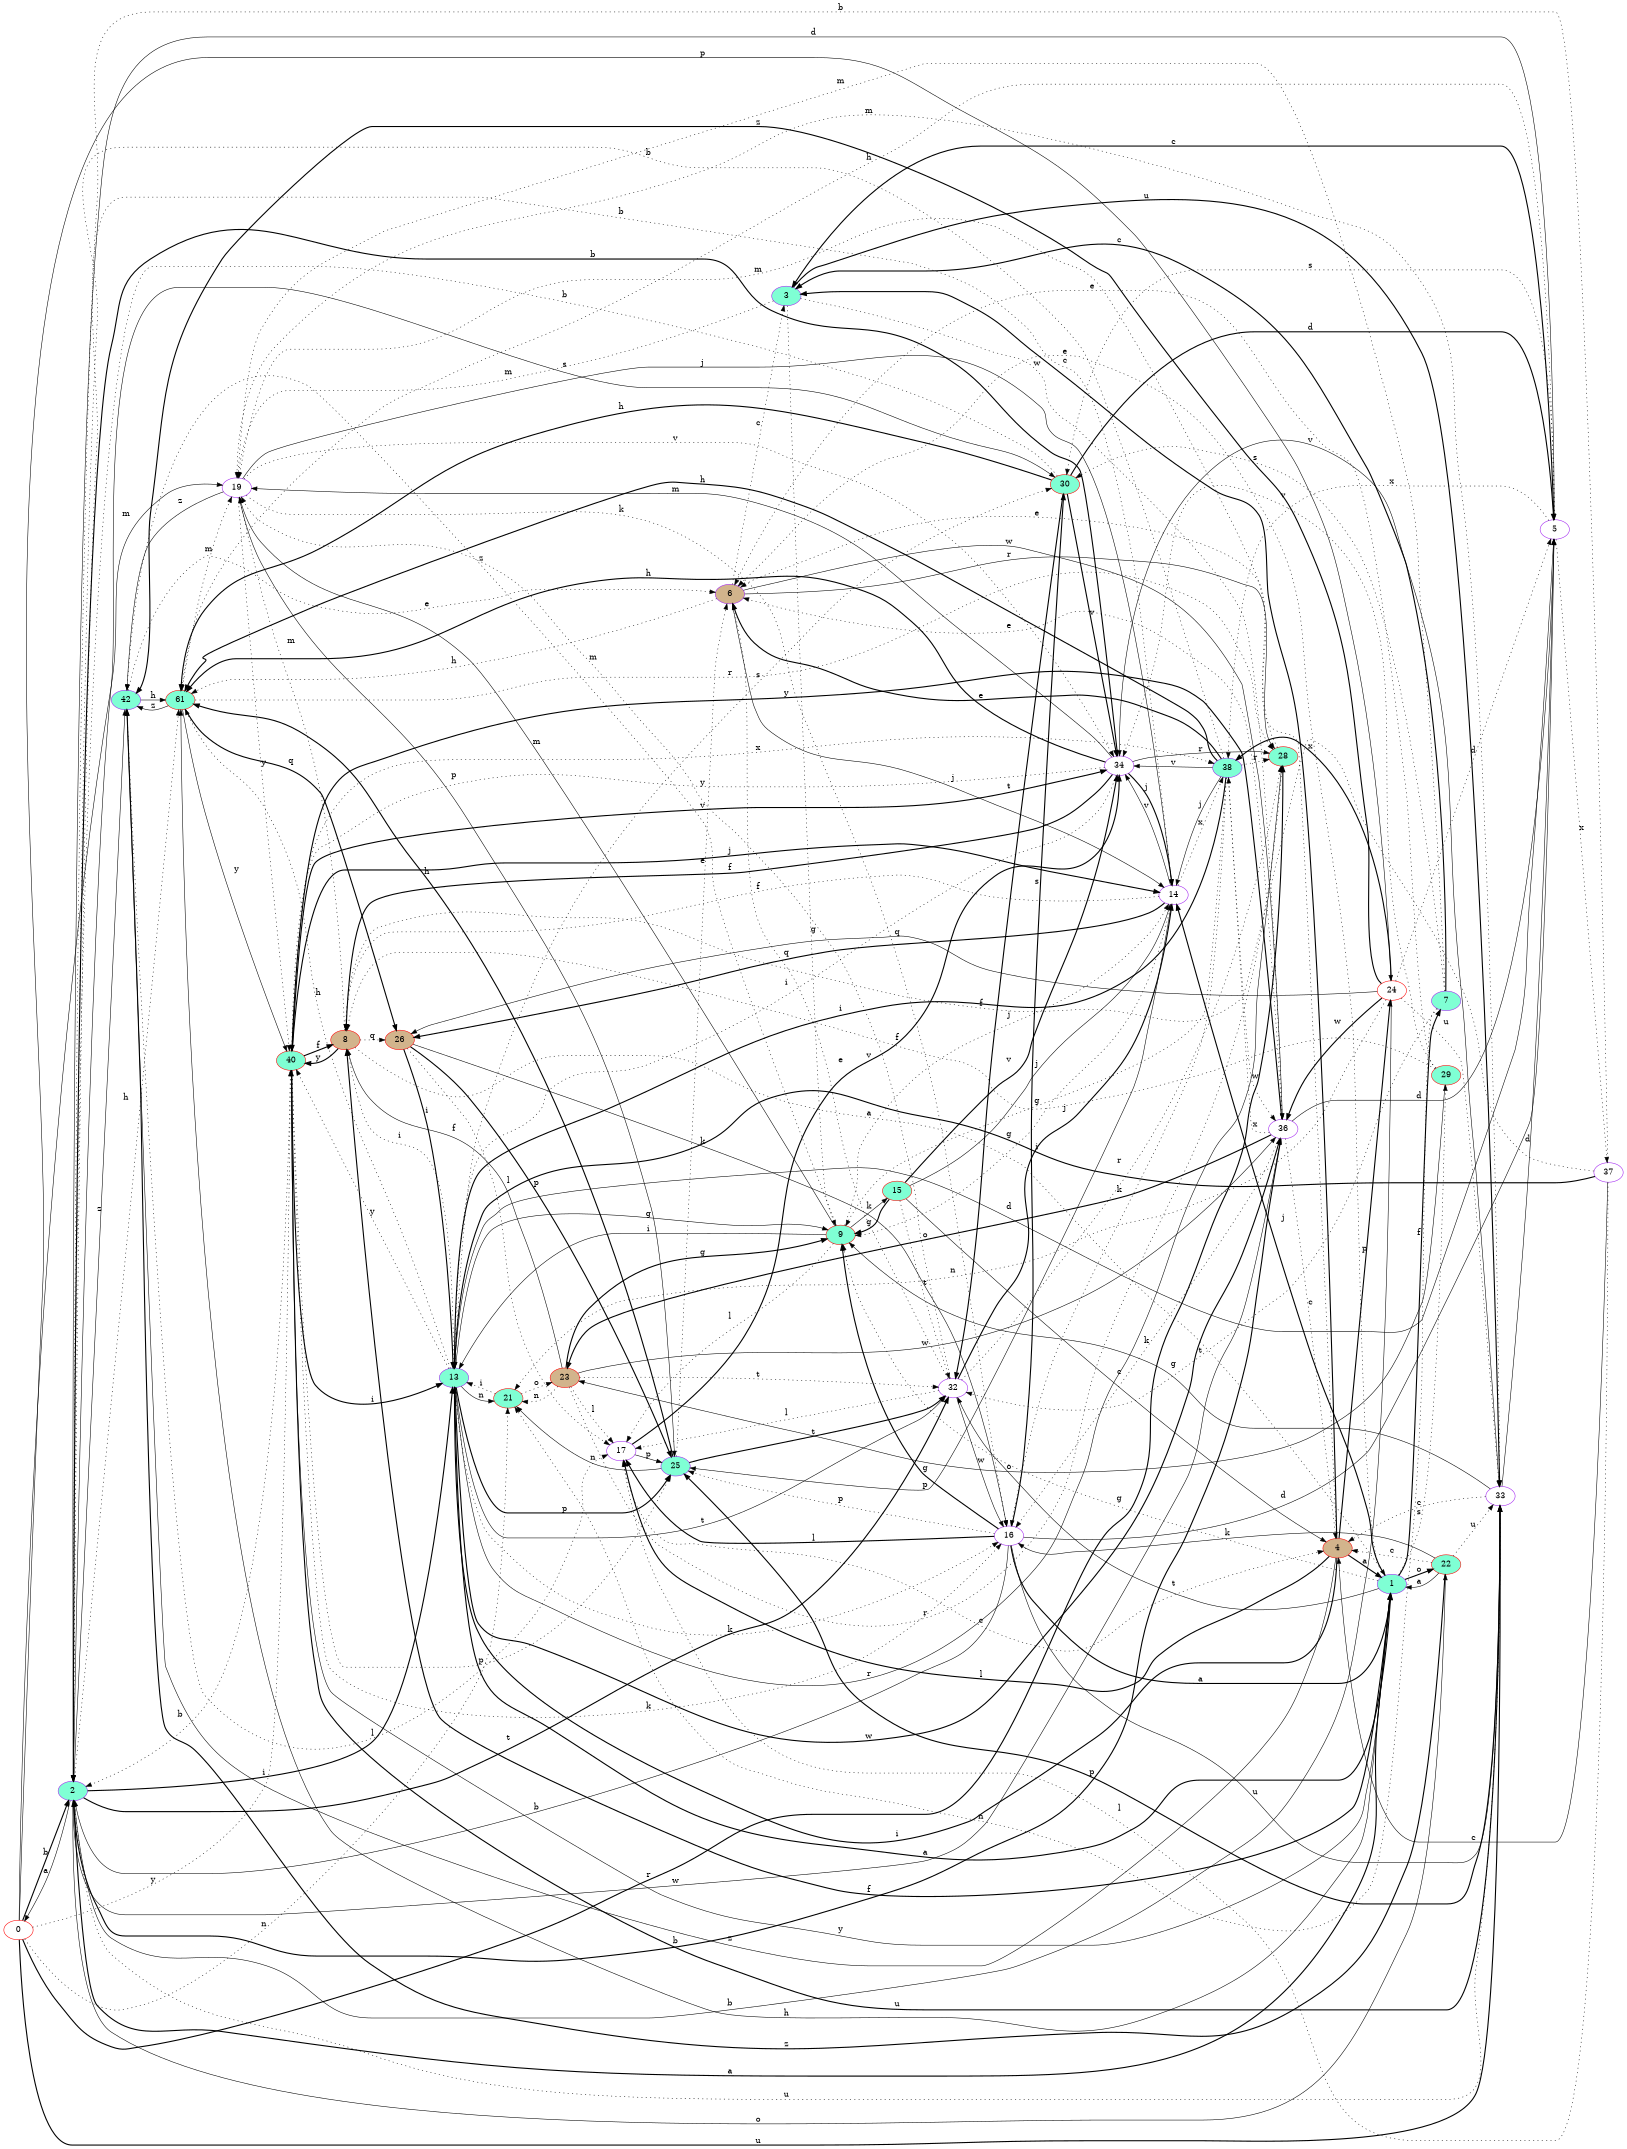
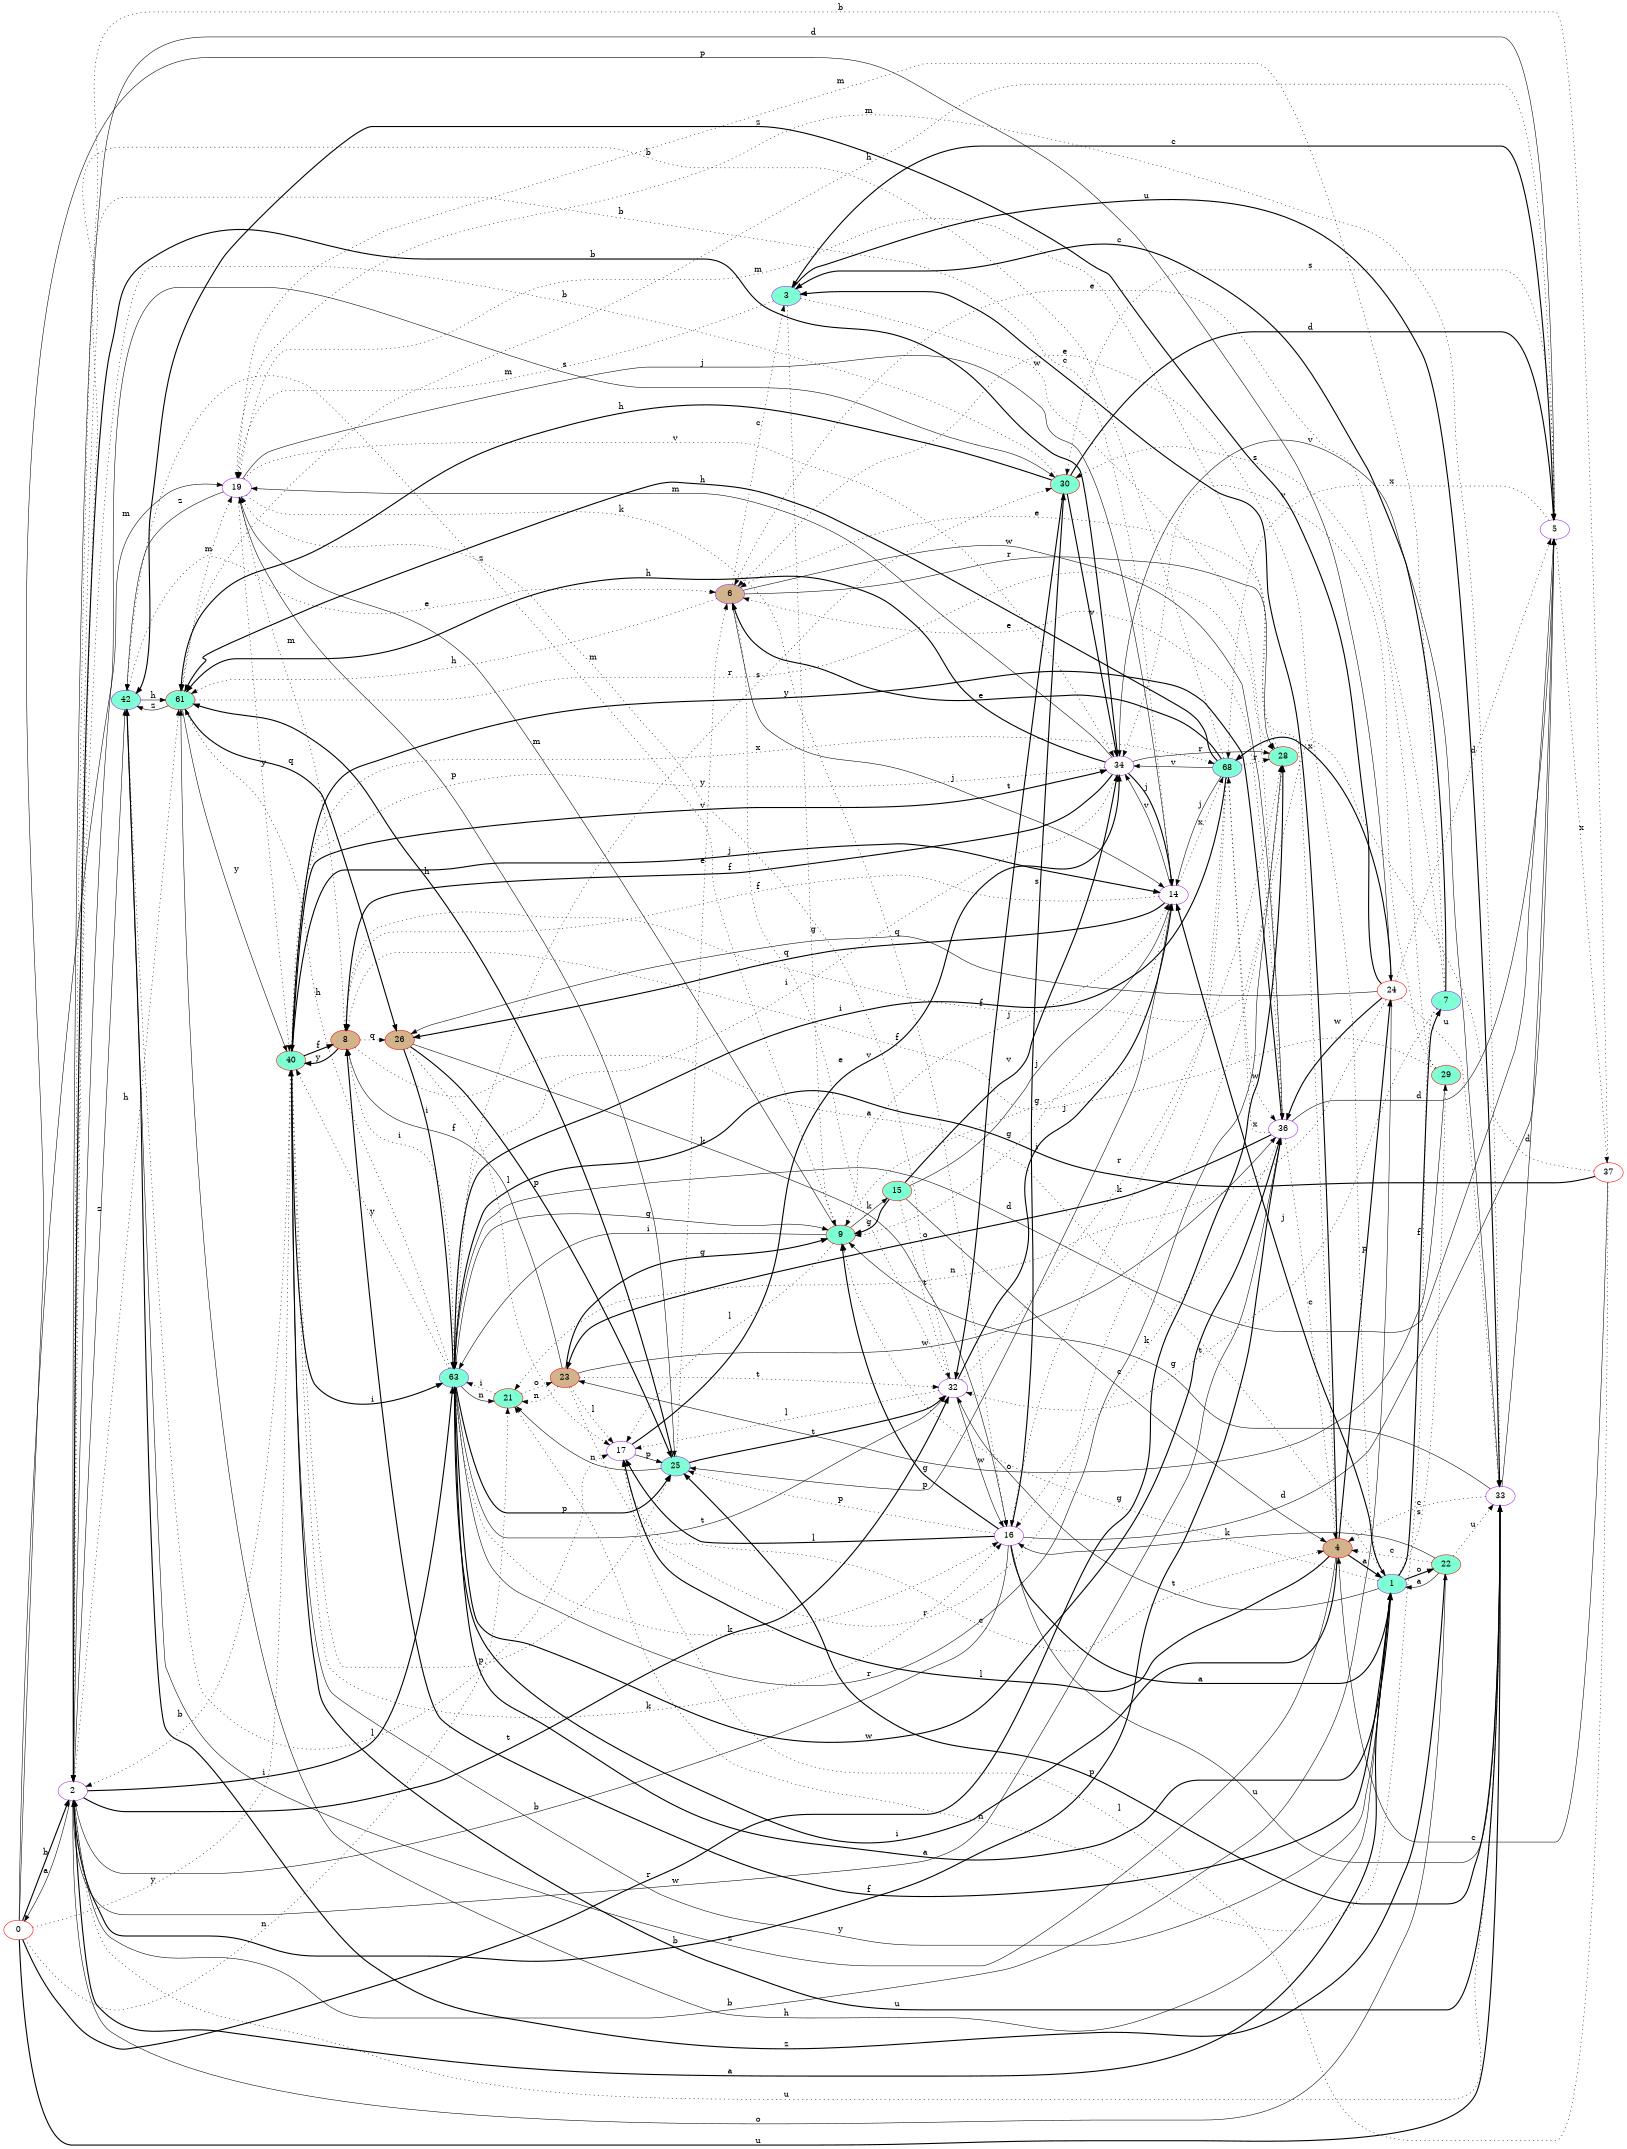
  strict digraph {
    rankdir=LR
    node [color=purple fillcolor=aquamarine style=filled]
    edge [style=dotted]
    0 [color=red fillcolor=white]
-   2
+   2 [fillcolor=white]
    19 [fillcolor=white]
    21 [color=red]
    24 [color=red fillcolor=white]
    28 [color=red]
    33 [fillcolor=white]
    40 [color=red]
    1
    n10 [color=red label=61]
    22 [color=red]
    32 [fillcolor=white]
    5 [fillcolor=white]
-   13
+   13 [label=63]
    30 [color=red]
    36 [fillcolor=white]
    42
    14 [fillcolor=white]
    16 [fillcolor=white]
    25
    34 [fillcolor=white]
    23 [color=red fillcolor=tan]
-   38
+   38 [label=68]
    26 [color=red fillcolor=tan]
    9 [color=red]
    4 [color=red fillcolor=tan]
    8 [color=red fillcolor=tan]
    6 [fillcolor=tan]
    7
    29 [color=red]
    3
    17 [fillcolor=white]
    15 [color=red]
-   37 [fillcolor=white]
+   37 [color=red fillcolor=white]
    0 -> 2 [label=b style=bold]
    0 -> 19 [label=m style=solid]
    0 -> 21 [label=n]
    0 -> 24 [label=p style=solid]
    0 -> 28 [label=r style=bold]
    0 -> 33 [label=u style=bold]
    0 -> 40 [label=y]
    2 -> 0 [label=a style=solid]
    2 -> 33 [label=u]
    2 -> 1 [label=a style=bold]
    2 -> n10 [label=h]
    2 -> 22 [label=o style=solid]
    2 -> 32 [label=t style=bold]
    2 -> 5 [label=d style=solid]
    2 -> 13 [label=i style=bold]
    2 -> 30 [label=s style=solid]
    2 -> 36 [label=w style=solid]
    2 -> 42 [label=z style=solid]
    19 -> 40 [label=y]
    19 -> 42 [label=z style=solid]
    19 -> 14 [label=j style=solid]
    19 -> 16 [label=k]
    19 -> 25 [label=p style=solid]
    19 -> 34 [label=v]
    21 -> 13 [label=i]
    21 -> 23 [label=o]
    24 -> 2 [label=b style=solid]
    24 -> 21 [label=n]
    24 -> 33 [label=u]
    24 -> 5 [label=d]
    24 -> 36 [label=w style=bold]
    24 -> 42 [label=z style=bold]
    24 -> 38 [label=x style=bold]
    24 -> 26 [label=q style=solid]
    28 -> 19 [label=m]
    33 -> 19 [label=m]
    33 -> 5 [label=d style=solid]
    33 -> 25 [label=p style=bold]
    33 -> 34 [label=v style=solid]
    33 -> 9 [label=g style=solid]
    33 -> 4 [label=c]
    40 -> 2 [label=b]
    40 -> 33 [label=u style=bold]
    40 -> 13 [label=i style=bold]
    40 -> 14 [label=j style=bold]
    40 -> 16 [label=k]
    40 -> 25 [label=p]
    40 -> 34 [label=v style=bold]
    40 -> 38 [label=x]
    40 -> 8 [label=f style=bold]
    1 -> 40 [label=y style=solid]
    1 -> n10 [label=h style=solid]
    1 -> 22 [label=o style=bold]
    1 -> 32 [label=t style=solid]
    1 -> 14 [label=j style=bold]
    1 -> 9 [label=g]
    1 -> 8 [label=f style=bold]
    1 -> 6 [label=e]
    1 -> 7 [label=f style=bold]
    1 -> 29 [label=s]
    n10 -> 19 [label=m]
    n10 -> 28 [label=r]
    n10 -> 40 [label=y style=solid]
    n10 -> 42 [label=z style=solid]
    n10 -> 26 [label=q style=bold]
    22 -> 33 [label=u]
    22 -> 1 [label=a style=solid]
    22 -> 42 [label=z style=bold]
    22 -> 16 [label=k style=solid]
    22 -> 4 [label=c]
    32 -> 19 [label=m]
    32 -> 28 [label=r]
    32 -> 14 [label=j style=bold]
    32 -> 16 [label=w style=solid]
    32 -> 6 [label=e]
    32 -> 17 [label=l]
    5 -> n10 [label=h]
    5 -> 30 [label=s]
    5 -> 38 [label=x]
    5 -> 3 [label=c style=bold]
    5 -> 37 [label=x]
    13 -> 21 [label=n style=solid]
    13 -> 28 [label=r style=solid]
    13 -> 40 [label=y]
    13 -> 1 [label=a style=bold]
    13 -> n10 [label=h]
    13 -> 32 [label=t style=solid]
    13 -> 5 [label=d style=solid]
    13 -> 30 [label=s]
    13 -> 36 [label=w style=bold]
    13 -> 16 [label=k]
    13 -> 25 [label=p style=bold]
    13 -> 9 [label=g style=solid]
    30 -> 2 [label=b]
    30 -> n10 [label=h style=bold]
    30 -> 32 [label=t style=bold]
    30 -> 5 [label=d style=bold]
    30 -> 34 [label=v style=bold]
    36 -> 2 [label=b style=bold]
    36 -> 40 [label=y style=bold]
    36 -> 5 [label=d style=solid]
    36 -> 16 [label=k]
    36 -> 23 [label=o style=bold]
    36 -> 38 [label=x]
    36 -> 4 [label=c]
    36 -> 6 [label=e]
    42 -> n10 [label=h style=solid]
    42 -> 6 [label=e]
    42 -> 17 [label=l]
    14 -> 2 [label=b]
    14 -> 25 [label=p style=solid]
    14 -> 34 [label=v style=solid]
    14 -> 38 [label=x]
    14 -> 26 [label=q style=bold]
    14 -> 9 [label=g]
    14 -> 8 [label=f]
    16 -> 2 [label=b style=solid]
    16 -> 33 [label=u style=solid]
    16 -> 1 [label=a style=bold]
    16 -> 5 [label=d style=solid]
    16 -> 30 [label=s style=bold]
    16 -> 25 [label=p]
    16 -> 9 [label=g style=bold]
    16 -> 17 [label=l style=bold]
    25 -> 21 [label=n style=solid]
    25 -> n10 [label=h style=bold]
    25 -> 32 [label=t style=bold]
    25 -> 6 [label=e]
    34 -> 2 [label=b style=bold]
    34 -> 19 [label=m style=solid]
    34 -> 28 [label=r style=solid]
    34 -> 40 [label=y]
    34 -> n10 [label=h style=bold]
    34 -> 13 [label=i]
    34 -> 14 [label=j style=bold]
    34 -> 8 [label=f style=bold]
    23 -> 21 [label=n]
    23 -> 28 [label=r]
    23 -> 32 [label=t]
    23 -> 36 [label=w style=solid]
    23 -> 9 [label=g style=bold]
    23 -> 8 [label=f style=solid]
    23 -> 17 [label=l]
    38 -> 2 [label=b]
    38 -> 28 [label=r]
    38 -> n10 [label=h style=bold]
    38 -> 13 [label=i style=bold]
    38 -> 36 [label=w]
    38 -> 14 [label=j style=solid]
    38 -> 16 [label=k]
    38 -> 34 [label=v style=solid]
    38 -> 9 [label=g]
    38 -> 6 [label=e style=bold]
    26 -> 13 [label=i style=bold]
    26 -> 16 [label=k style=solid]
    26 -> 25 [label=p style=bold]
    26 -> 17 [label=l]
    9 -> 19 [label=m style=solid]
    9 -> 13 [label=i style=solid]
    9 -> 42 [label=z]
    9 -> 14 [label=j]
    9 -> 17 [label=l]
    9 -> 15 [label=k style=solid]
    4 -> 24 [label=p style=bold]
    4 -> 1 [label=a style=bold]
    4 -> 13 [label=i style=bold]
    4 -> 42 [label=z style=solid]
    4 -> 6 [label=e]
    4 -> 3 [label=c style=bold]
    4 -> 17 [label=l style=bold]
    8 -> 19 [label=m]
    8 -> 40 [label=y style=bold]
    8 -> 1 [label=a]
    8 -> 13 [label=i]
    8 -> 26 [label=q]
    6 -> 28 [label=r style=solid]
    6 -> n10 [label=h]
    6 -> 36 [label=w style=solid]
    6 -> 14 [label=j style=solid]
    6 -> 3 [label=c]
    7 -> 19 [label=m]
    7 -> 21 [label=n]
    7 -> 32 [label=t]
    7 -> 30 [label=s]
    7 -> 3 [label=c style=bold]
    29 -> 34 [label=v]
    29 -> 23 [label=o style=solid]
    29 -> 8 [label=f]
    29 -> 6 [label=e]
    3 -> 19 [label=m]
    3 -> 33 [label=u style=bold]
    3 -> 36 [label=w]
    3 -> 9 [label=g]
    17 -> 25 [label=p style=solid]
    17 -> 34 [label=v style=bold]
    17 -> 4 [label=c]
    15 -> 32 [label=t]
    15 -> 14 [label=j style=solid]
    15 -> 34 [label=v style=bold]
    15 -> 9 [label=g style=bold]
    15 -> 4 [label=c style=solid]
    37 -> 2 [label=b]
    37 -> 13 [label=i style=bold]
    37 -> 4 [label=c style=solid]
    37 -> 8 [label=f]
    37 -> 17 [label=l]
  }
